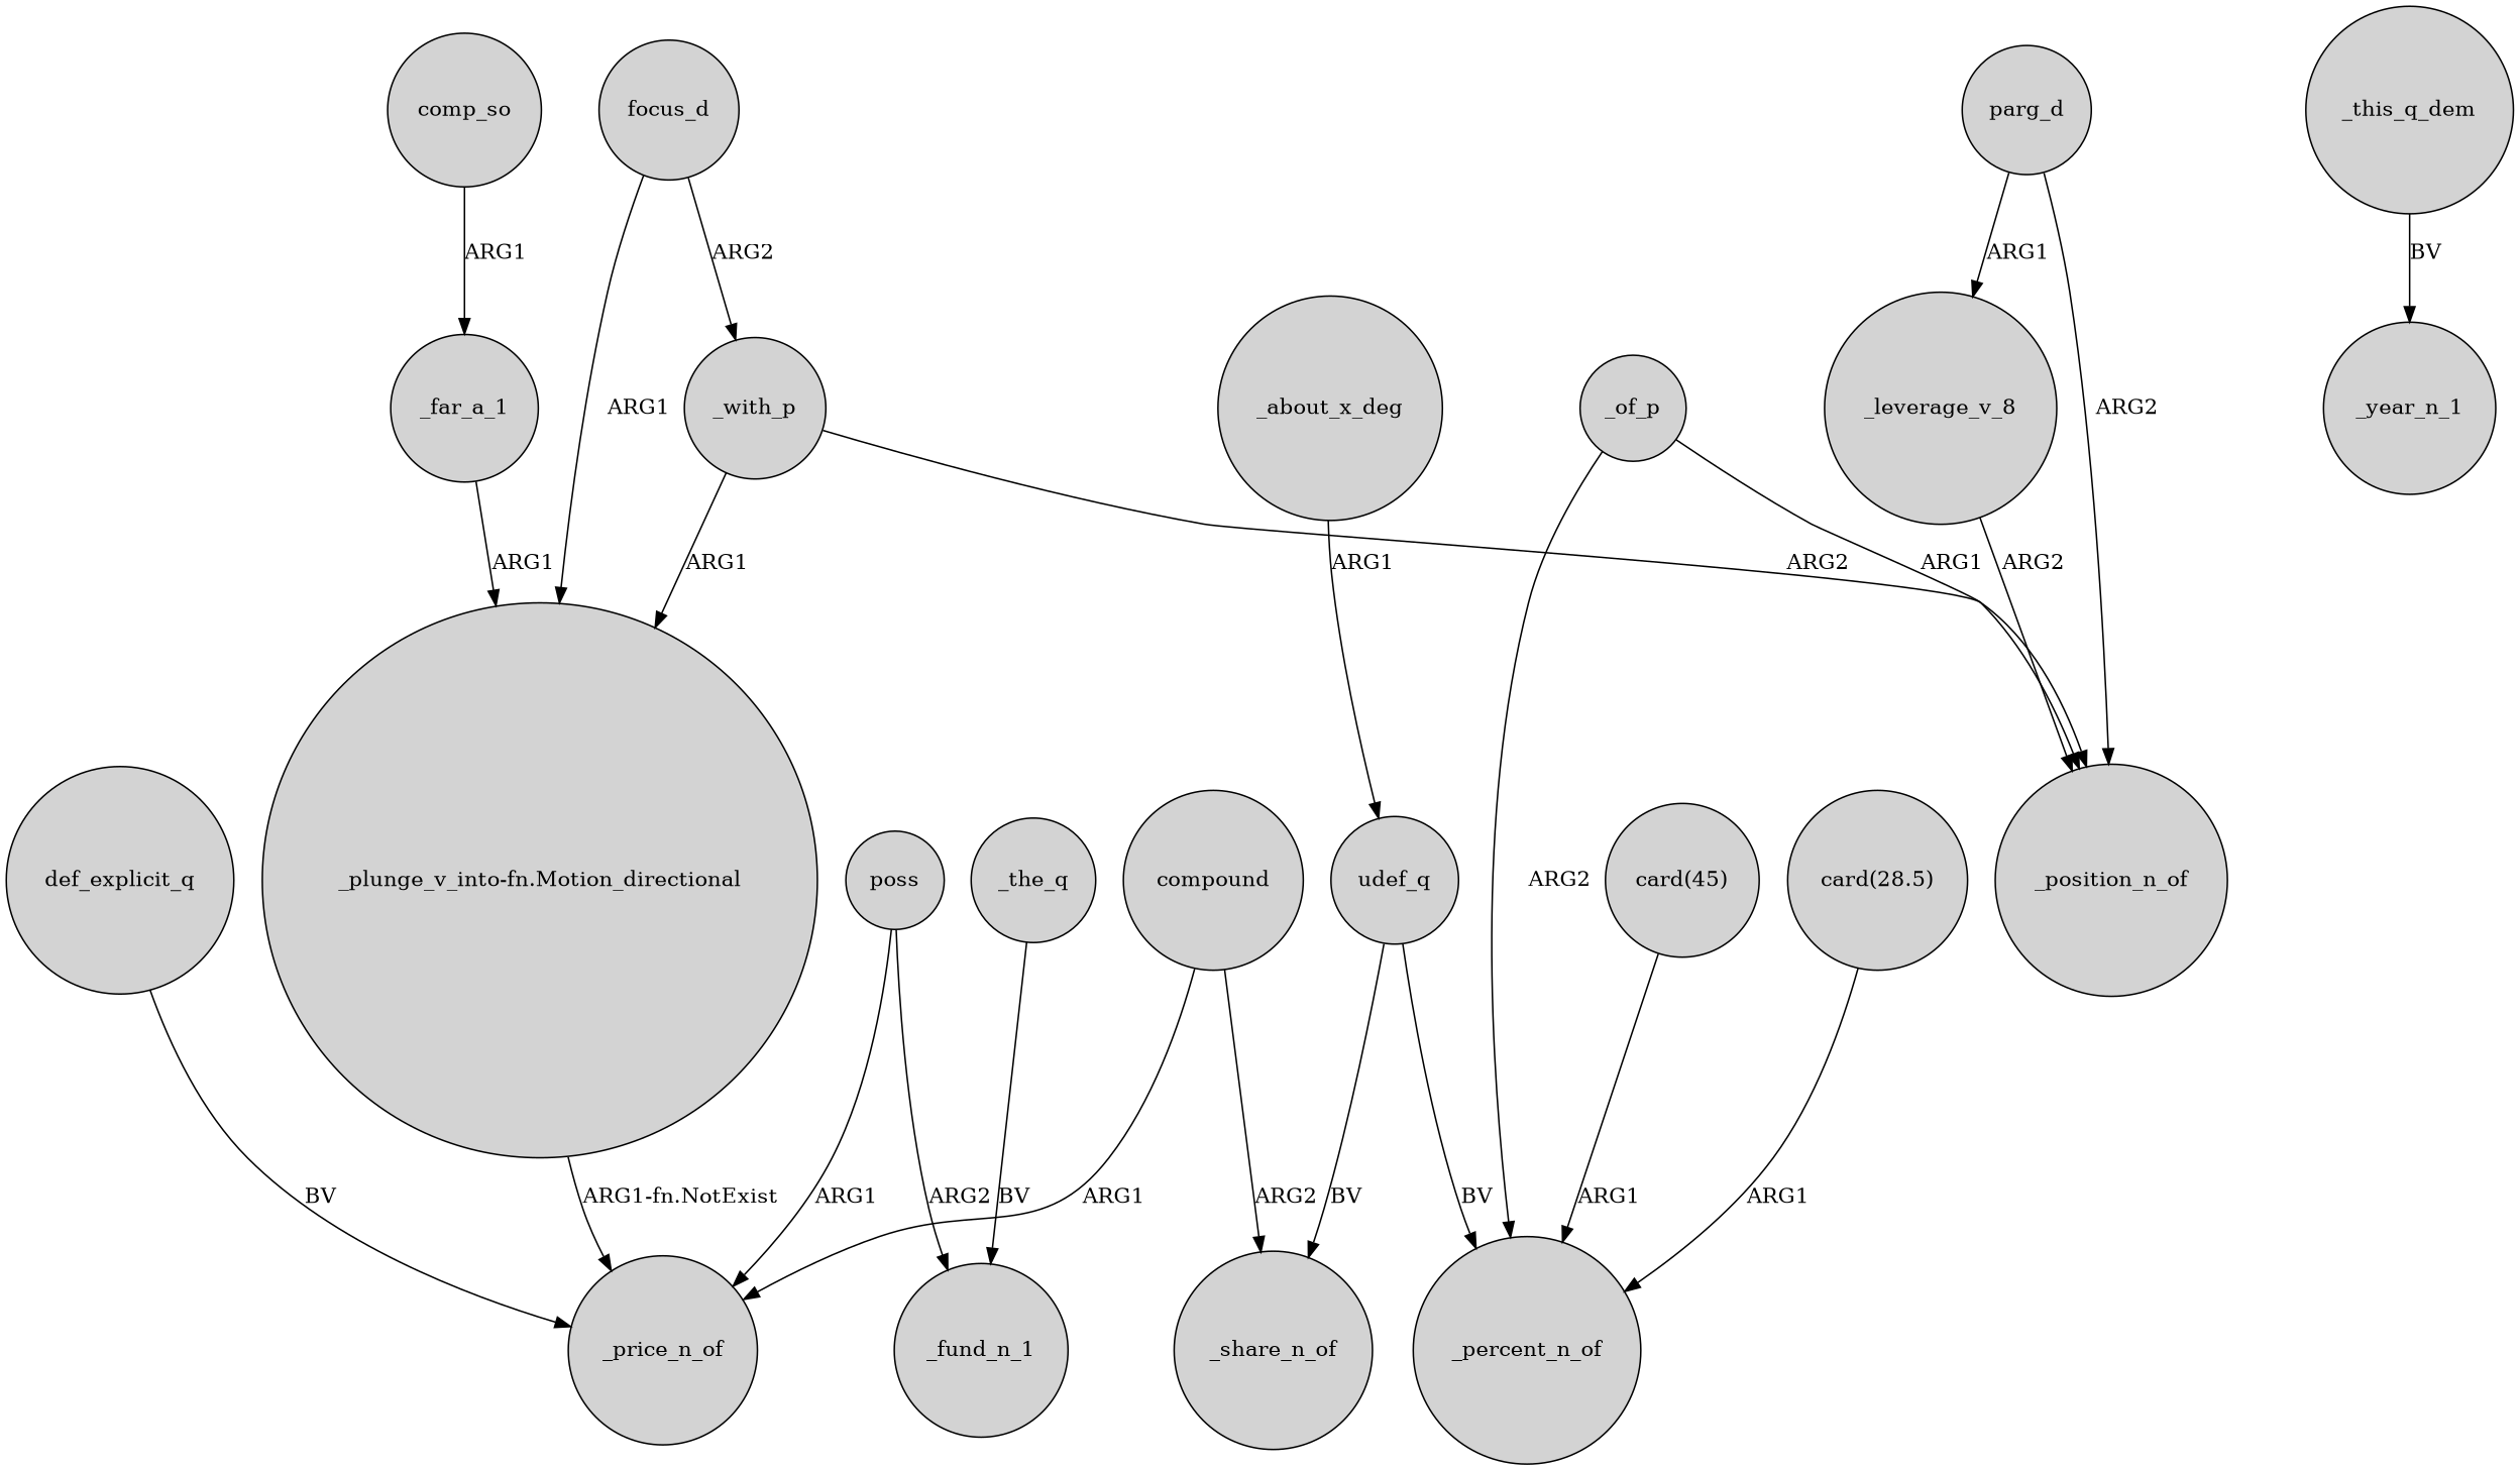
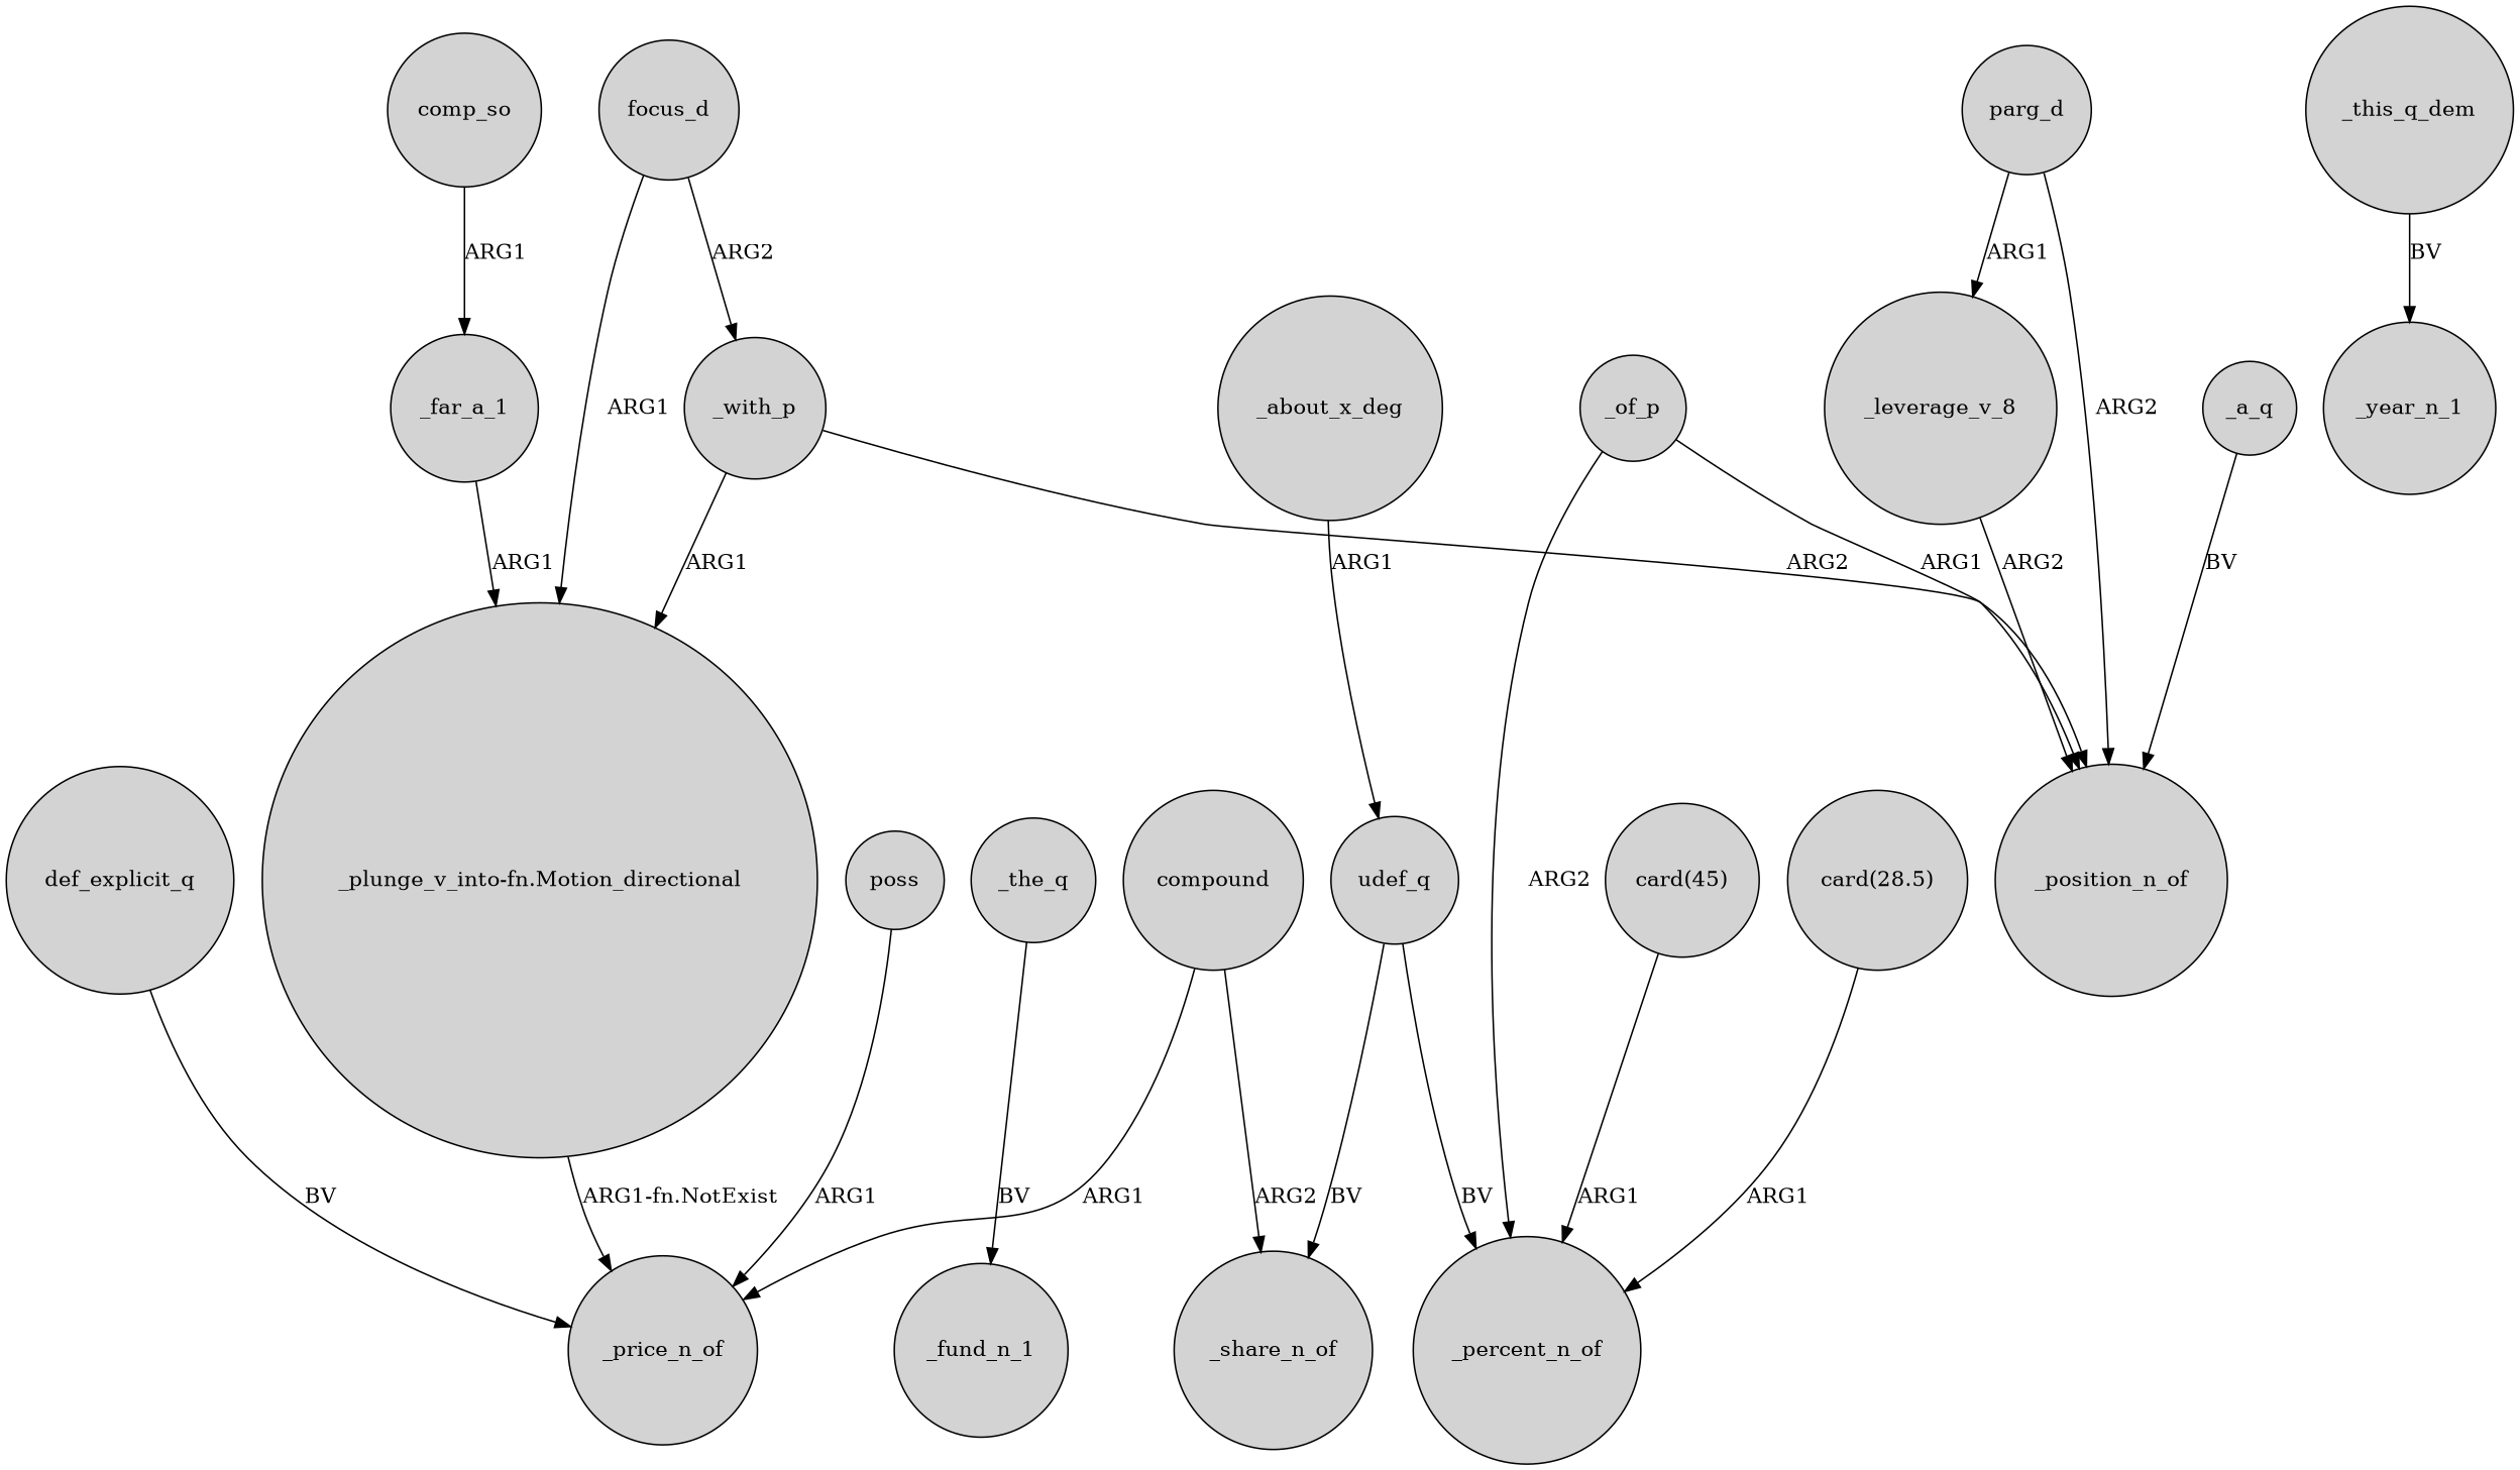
  digraph {
    node [shape=circle style=filled]
    "_plunge_v_into-fn.Motion_directional"
    _price_n_of
    _with_p
    _position_n_of
    poss
    _fund_n_1
    _far_a_1
    focus_d
    compound
    _share_n_of
    _about_x_deg
    udef_q
    _percent_n_of
    _the_q
    def_explicit_q
    comp_so
    parg_d
    n18 [label=_leverage_v_8]
    _of_p
    "card(45)"
+   _a_q
    "card(28.5)"
    _this_q_dem
    _year_n_1
    "_plunge_v_into-fn.Motion_directional" -> _price_n_of [label="ARG1-fn.NotExist"]
    _with_p -> "_plunge_v_into-fn.Motion_directional" [label=ARG1]
    _with_p -> _position_n_of [label=ARG2]
    poss -> _price_n_of [label=ARG1]
-   poss -> _fund_n_1 [label=ARG2]
    _far_a_1 -> "_plunge_v_into-fn.Motion_directional" [label=ARG1]
    focus_d -> "_plunge_v_into-fn.Motion_directional" [label=ARG1]
    focus_d -> _with_p [label=ARG2]
    compound -> _price_n_of [label=ARG1]
    compound -> _share_n_of [label=ARG2]
    _about_x_deg -> udef_q [label=ARG1]
    udef_q -> _share_n_of [label=BV]
    udef_q -> _percent_n_of [label=BV]
    _the_q -> _fund_n_1 [label=BV]
    def_explicit_q -> _price_n_of [label=BV]
    comp_so -> _far_a_1 [label=ARG1]
    parg_d -> _position_n_of [label=ARG2]
    parg_d -> n18 [label=ARG1]
    n18 -> _position_n_of [label=ARG2]
    _of_p -> _position_n_of [label=ARG1]
    _of_p -> _percent_n_of [label=ARG2]
    "card(45)" -> _percent_n_of [label=ARG1]
+   _a_q -> _position_n_of [label=BV]
    "card(28.5)" -> _percent_n_of [label=ARG1]
    _this_q_dem -> _year_n_1 [label=BV]
  }
